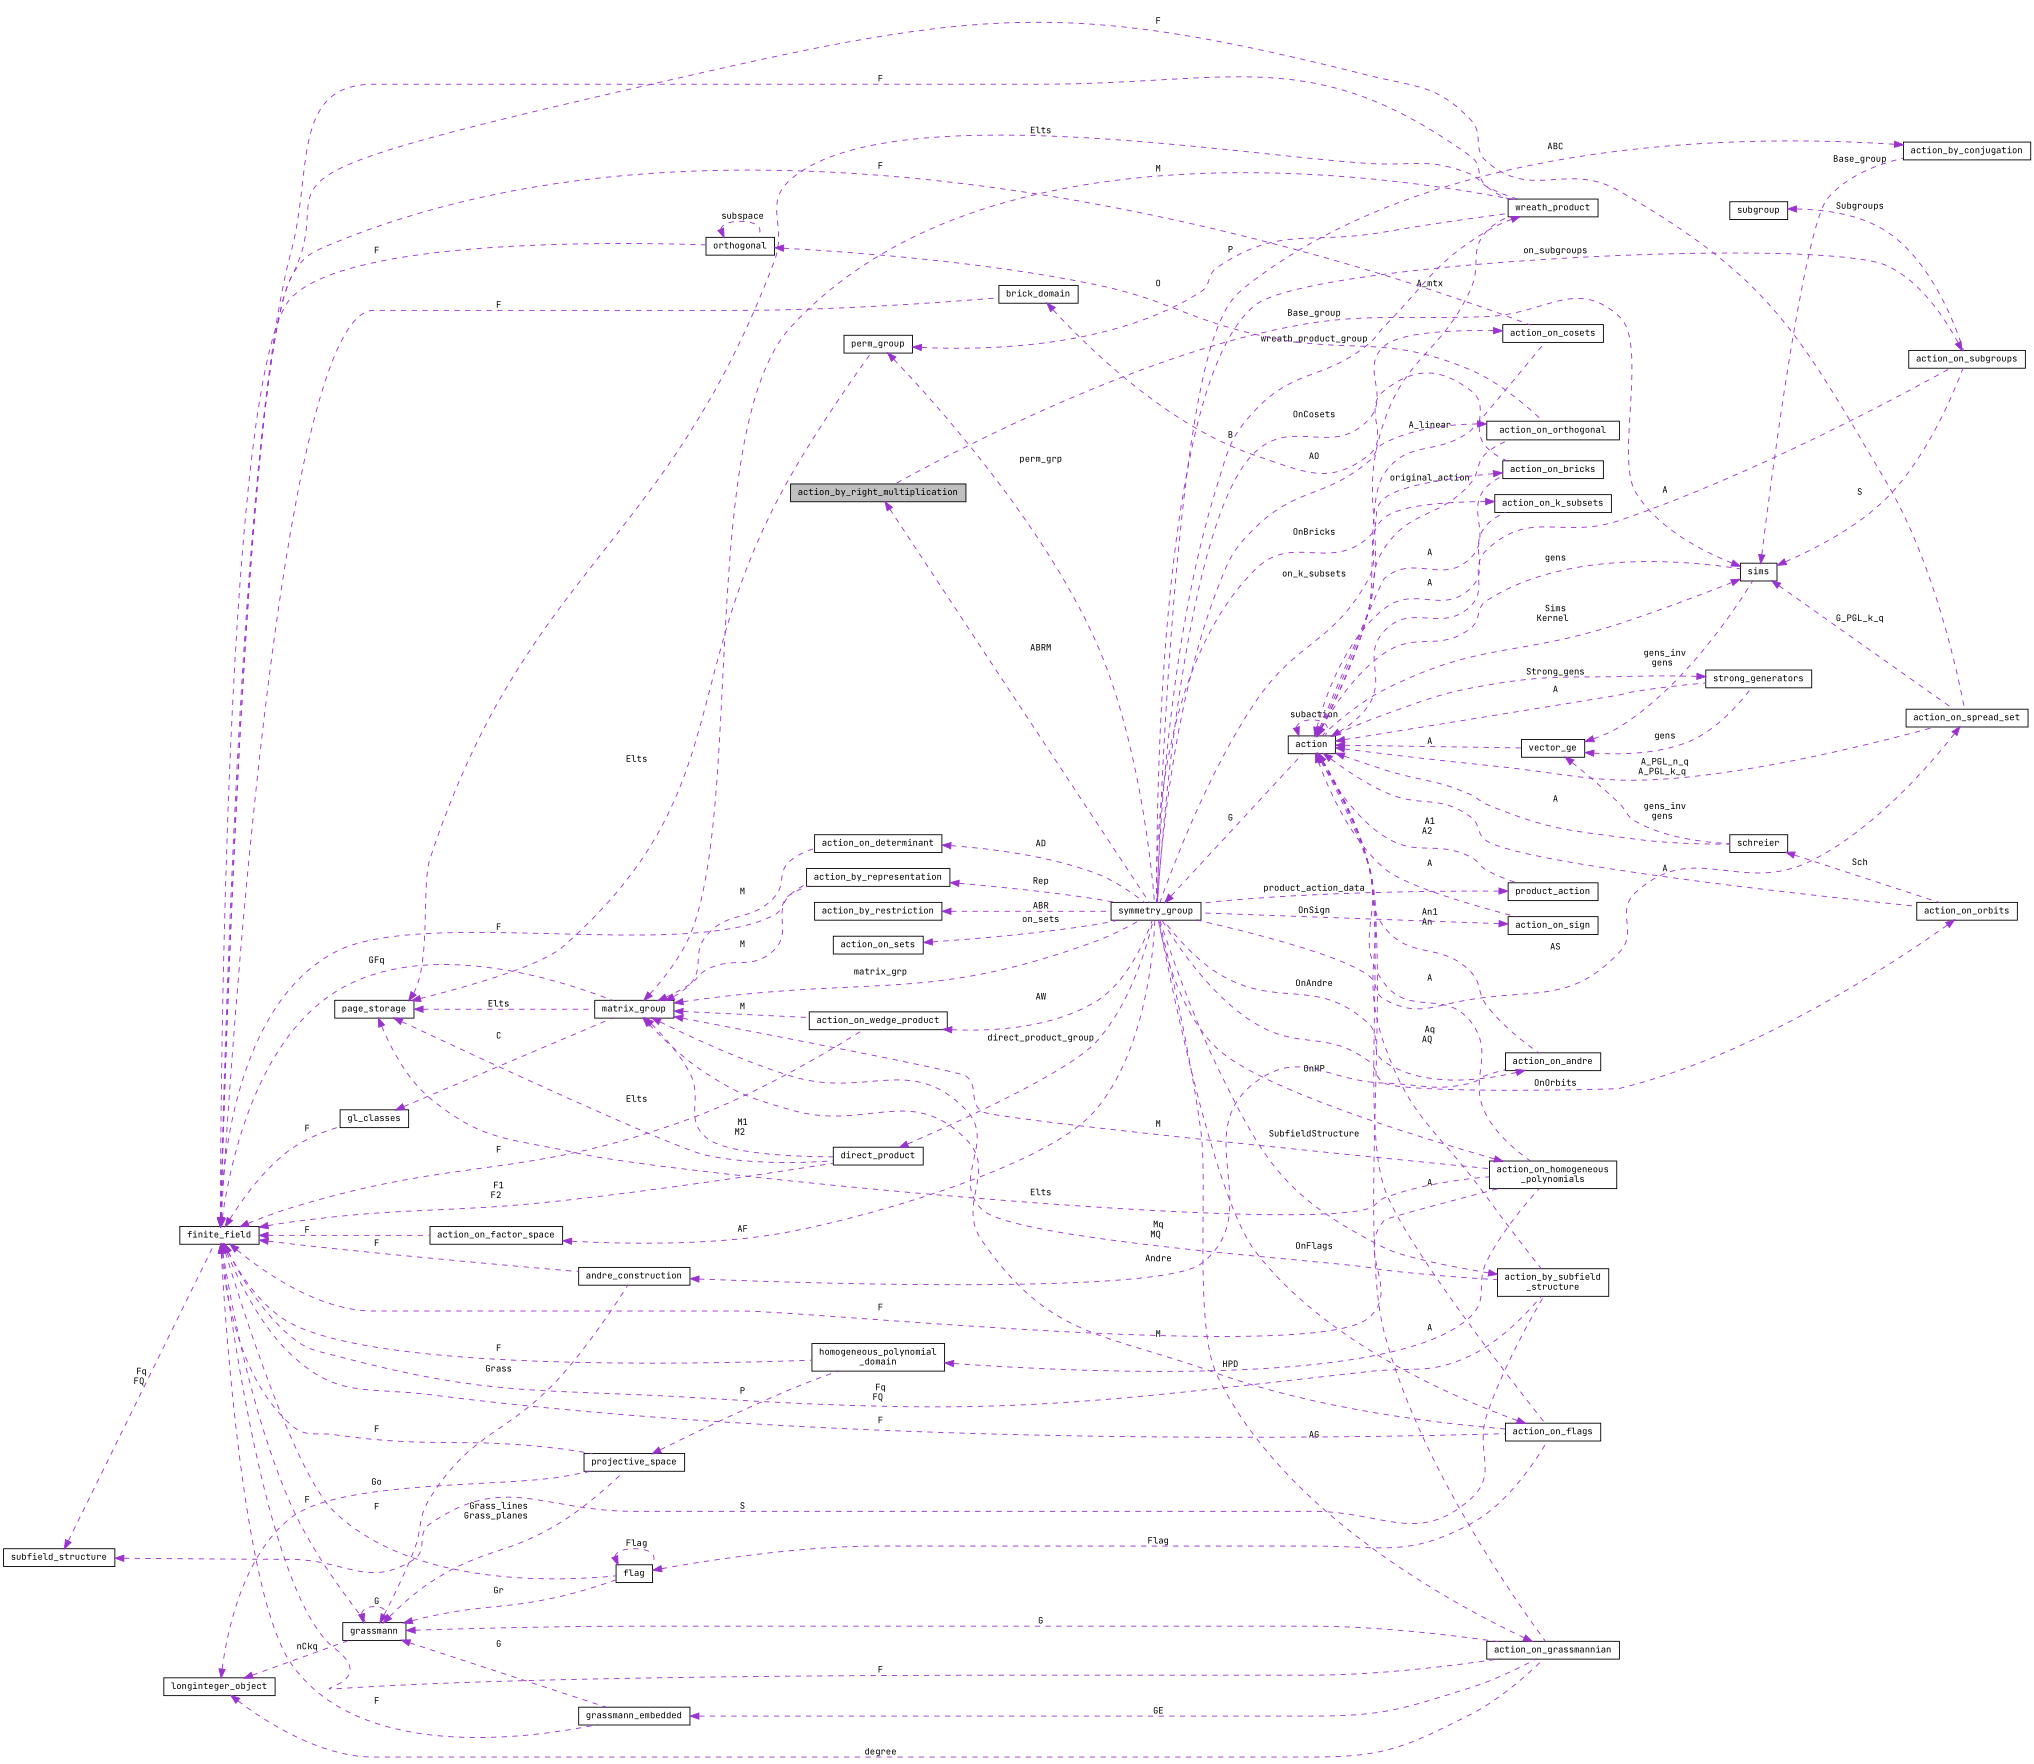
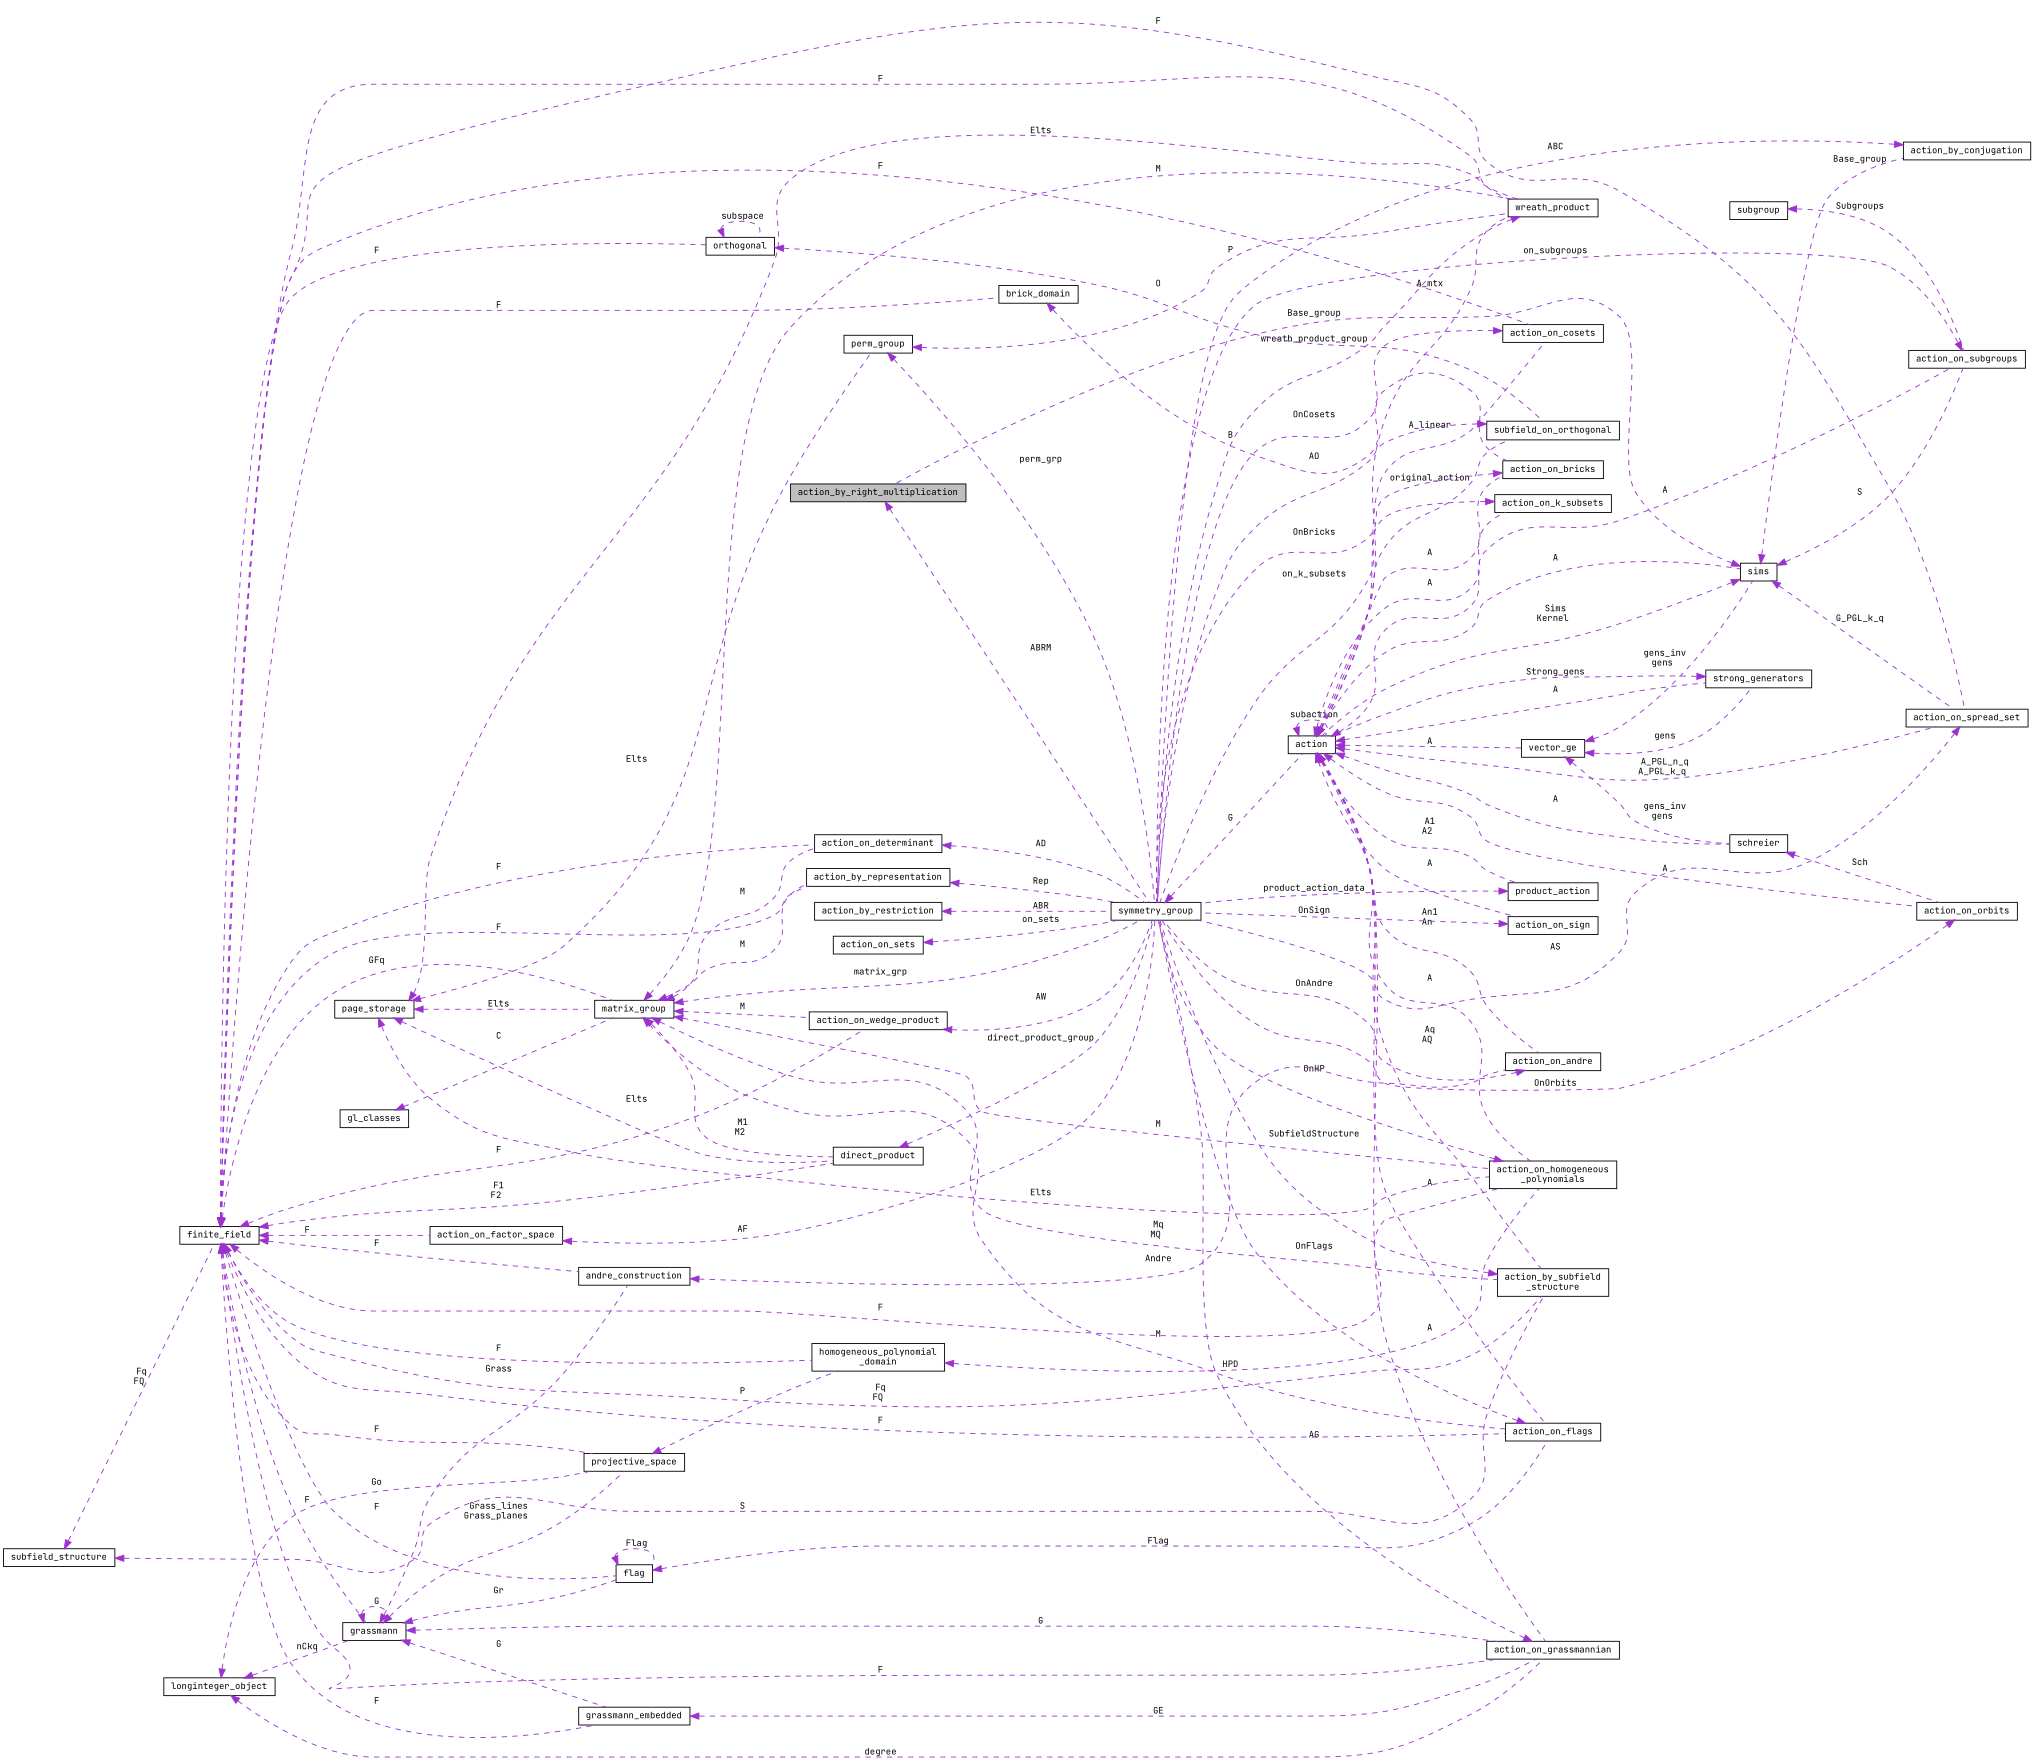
  digraph {
    fontname="JetBrains Mono"
    rankdir=LR
    node [color=black fillcolor=white fontname="JetBrains Mono" fontsize=10 shape=record style=filled]
    edge [color=darkorchid3 dir=back fontname="JetBrains Mono" fontsize=10 labelfontname=Helvetica labelfontsize=10 style=dashed]
    n1 [fillcolor=grey75 fontcolor=black height=0.2 label=action_by_right_multiplication width=0.4]
    n2 [height=0.2 label=symmetry_group width=0.4]
    n3 [height=0.2 label=action width=0.4]
    n4 [height=0.2 label=sims width=0.4]
    n5 [height=0.2 label=action_on_subgroups width=0.4]
    n6 [height=0.2 label=action_by_conjugation width=0.4]
    n7 [height=0.2 label=action_on_spread_set width=0.4]
    n8 [height=0.2 label=product_action width=0.4]
    n9 [height=0.2 label=action_on_flags width=0.4]
    n10 [height=0.2 label=action_on_cosets width=0.4]
-   n11 [height=0.2 label=action_on_orthogonal width=0.4]
+   n11 [height=0.2 label=subfield_on_orthogonal width=0.4]
    n12 [height=0.2 label=action_on_grassmannian width=0.4]
    n13 [height=0.2 label="action_on_homogeneous\l_polynomials" width=0.4]
    n14 [height=0.2 label=action_on_orbits width=0.4]
    n15 [height=0.2 label=schreier width=0.4]
    n16 [height=0.2 label=vector_ge width=0.4]
    n17 [height=0.2 label=action_on_k_subsets width=0.4]
    n18 [height=0.2 label=wreath_product width=0.4]
    n19 [height=0.2 label=action_on_bricks width=0.4]
    n20 [height=0.2 label=action_on_sign width=0.4]
    n21 [height=0.2 label="action_by_subfield\l_structure" width=0.4]
    n22 [height=0.2 label=action_on_andre width=0.4]
    n23 [height=0.2 label=strong_generators width=0.4]
    n24 [height=0.2 label=page_storage width=0.4]
    n25 [height=0.2 label=matrix_group width=0.4]
    n26 [height=0.2 label=perm_group width=0.4]
    n27 [height=0.2 label=direct_product width=0.4]
    n28 [height=0.2 label=action_on_wedge_product width=0.4]
    n29 [height=0.2 label=action_on_determinant width=0.4]
    n30 [height=0.2 label=action_by_representation width=0.4]
    n31 [height=0.2 label=action_by_restriction width=0.4]
    n32 [height=0.2 label=gl_classes width=0.4]
    n33 [height=0.2 label=finite_field width=0.4]
    n34 [height=0.2 label=flag width=0.4]
    n35 [height=0.2 label=grassmann width=0.4]
    n36 [height=0.2 label=action_on_factor_space width=0.4]
    n37 [height=0.2 label=orthogonal width=0.4]
    n38 [height=0.2 label=grassmann_embedded width=0.4]
    n39 [height=0.2 label="homogeneous_polynomial\l_domain" width=0.4]
    n40 [height=0.2 label=projective_space width=0.4]
    n41 [height=0.2 label=brick_domain width=0.4]
    n42 [height=0.2 label=andre_construction width=0.4]
    n43 [height=0.2 label=subfield_structure width=0.4]
    n44 [height=0.2 label=longinteger_object width=0.4]
    n45 [height=0.2 label=subgroup width=0.4]
    n46 [height=0.2 label=action_on_sets width=0.4]
    n1 -> n2 [label=" ABRM"]
    n2 -> n3 [label=" G"]
    n3 -> n3 [label=" subaction"]
-   n3 -> n4 [label=" gens"]
+   n3 -> n4 [label=" A"]
    n3 -> n5 [label=" A"]
    n3 -> n7 [label=" A_PGL_n_q\nA_PGL_k_q"]
    n3 -> n8 [label=" A1\nA2"]
    n3 -> n9 [label=" A"]
    n3 -> n10 [label=" A_linear"]
    n3 -> n11 [label=" original_action"]
    n3 -> n12 [label=" A"]
    n3 -> n13 [label=" A"]
    n3 -> n14 [label=" A"]
    n3 -> n15 [label=" A"]
    n3 -> n16 [label=" A"]
    n3 -> n17 [label=" A"]
    n3 -> n18 [label=" A_mtx"]
    n3 -> n19 [label=" A"]
    n3 -> n20 [label=" A"]
    n3 -> n21 [label=" Aq\nAQ"]
    n3 -> n22 [label=" An1\nAn"]
    n3 -> n23 [label=" A"]
    n4 -> n1 [label=" Base_group"]
    n4 -> n3 [label=" Sims\nKernel"]
    n4 -> n5 [label=" S"]
    n4 -> n6 [label=" Base_group"]
    n4 -> n7 [label=" G_PGL_k_q"]
    n5 -> n2 [label=" on_subgroups"]
    n6 -> n2 [label=" ABC"]
    n7 -> n2 [label=" AS"]
    n8 -> n2 [label=" product_action_data"]
    n9 -> n2 [label=" OnFlags"]
    n10 -> n2 [label=" OnCosets"]
    n11 -> n2 [label=" AO"]
    n12 -> n2 [label=" AG"]
    n13 -> n2 [label=" OnHP"]
    n14 -> n2 [label=" OnOrbits"]
    n15 -> n14 [label=" Sch"]
    n16 -> n4 [label=" gens_inv\ngens"]
    n16 -> n15 [label=" gens_inv\ngens"]
    n16 -> n23 [label=" gens"]
    n17 -> n2 [label=" on_k_subsets"]
    n18 -> n2 [label=" wreath_product_group"]
    n19 -> n2 [label=" OnBricks"]
    n20 -> n2 [label=" OnSign"]
    n21 -> n2 [label=" SubfieldStructure"]
    n22 -> n2 [label=" OnAndre"]
    n23 -> n3 [label=" Strong_gens"]
    n24 -> n13 [label=" Elts"]
    n24 -> n18 [label=" Elts"]
    n24 -> n25 [label=" Elts"]
    n24 -> n26 [label=" Elts"]
    n24 -> n27 [label=" Elts"]
    n25 -> n2 [label=" matrix_grp"]
    n25 -> n9 [label=" M"]
    n25 -> n13 [label=" M"]
    n25 -> n18 [label=" M"]
    n25 -> n21 [label=" Mq\nMQ"]
    n25 -> n27 [label=" M1\nM2"]
    n25 -> n28 [label=" M"]
    n25 -> n29 [label=" M"]
    n25 -> n30 [label=" M"]
    n26 -> n2 [label=" perm_grp"]
    n26 -> n18 [label=" P"]
    n27 -> n2 [label=" direct_product_group"]
    n28 -> n2 [label=" AW"]
    n29 -> n2 [label=" AD"]
    n30 -> n2 [label=" Rep"]
    n31 -> n2 [label=" ABR"]
    n32 -> n25 [label=" C"]
    n33 -> n7 [label=" F"]
    n33 -> n9 [label=" F"]
    n33 -> n10 [label=" F"]
    n33 -> n12 [label=" F"]
    n33 -> n13 [label=" F"]
    n33 -> n18 [label=" F"]
    n33 -> n21 [label=" Fq\nFQ"]
    n33 -> n25 [label=" GFq"]
    n33 -> n27 [label=" F1\nF2"]
    n33 -> n28 [label=" F"]
    n33 -> n30 [label=" F"]
-   n33 -> n32 [label=" F"]
+   n33 -> n29 [label=" F"]
    n33 -> n34 [label=" F"]
    n33 -> n35 [label=" F"]
    n33 -> n36 [label=" F"]
    n33 -> n37 [label=" F"]
    n33 -> n38 [label=" F"]
    n33 -> n39 [label=" F"]
    n33 -> n40 [label=" F"]
    n33 -> n41 [label=" F"]
    n33 -> n42 [label=" F"]
    n34 -> n9 [label=" Flag"]
    n34 -> n34 [label=" Flag"]
    n35 -> n12 [label=" G"]
    n35 -> n34 [label=" Gr"]
    n35 -> n35 [label=" G"]
    n35 -> n38 [label=" G"]
    n35 -> n40 [label=" Grass_lines\nGrass_planes"]
    n35 -> n42 [label=" Grass"]
    n36 -> n2 [label=" AF"]
    n37 -> n11 [label=" O"]
    n37 -> n37 [label=" subspace"]
    n38 -> n12 [label=" GE"]
    n39 -> n13 [label=" HPD"]
    n40 -> n39 [label=" P"]
    n41 -> n19 [label=" B"]
    n42 -> n22 [label=" Andre"]
    n43 -> n21 [label=" S"]
    n43 -> n33 [label=" Fq\nFQ"]
    n44 -> n12 [label=" degree"]
    n44 -> n35 [label=" nCkq"]
    n44 -> n40 [label=" Go"]
    n45 -> n5 [label=" Subgroups"]
    n46 -> n2 [label=" on_sets"]
  }
